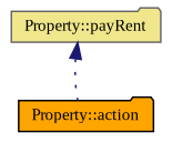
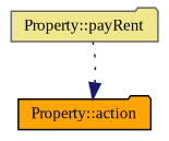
  digraph {
    rankdir=TB
    fontname="Liberation Serif"
    node [fontname="Liberation Serif" fontsize=10 shape=folder style=filled]
    n1 [color=gray40 fillcolor=khaki fontcolor=black height=0.2 label="Property::payRent" width=0.4]
    n2 [color=black fillcolor=orange height=0.2 label="Property::action" width=0.4]
-   n1 -> n2 [color=midnightblue dir=back fontname="Liberation Serif" fontsize=10 labelfontname=FreeSans labelfontsize=10 style=dotted]
+   n2 -> n1 [color=midnightblue dir=back fontname="Liberation Serif" fontsize=10 labelfontname=FreeSans labelfontsize=10 style=dotted]
  }
